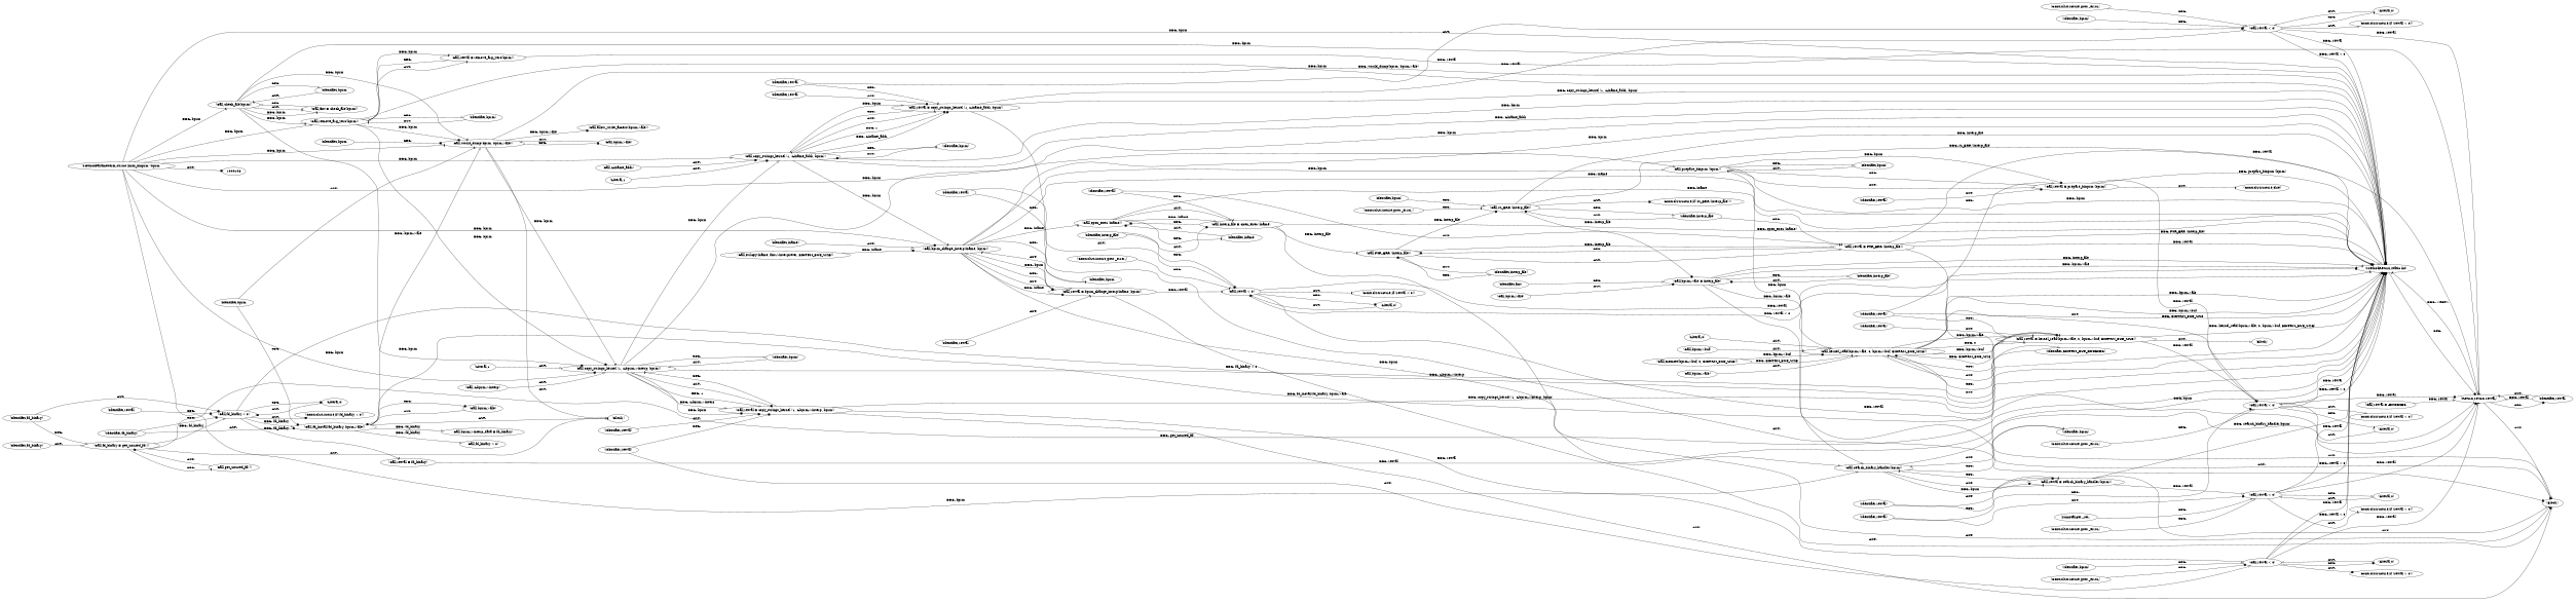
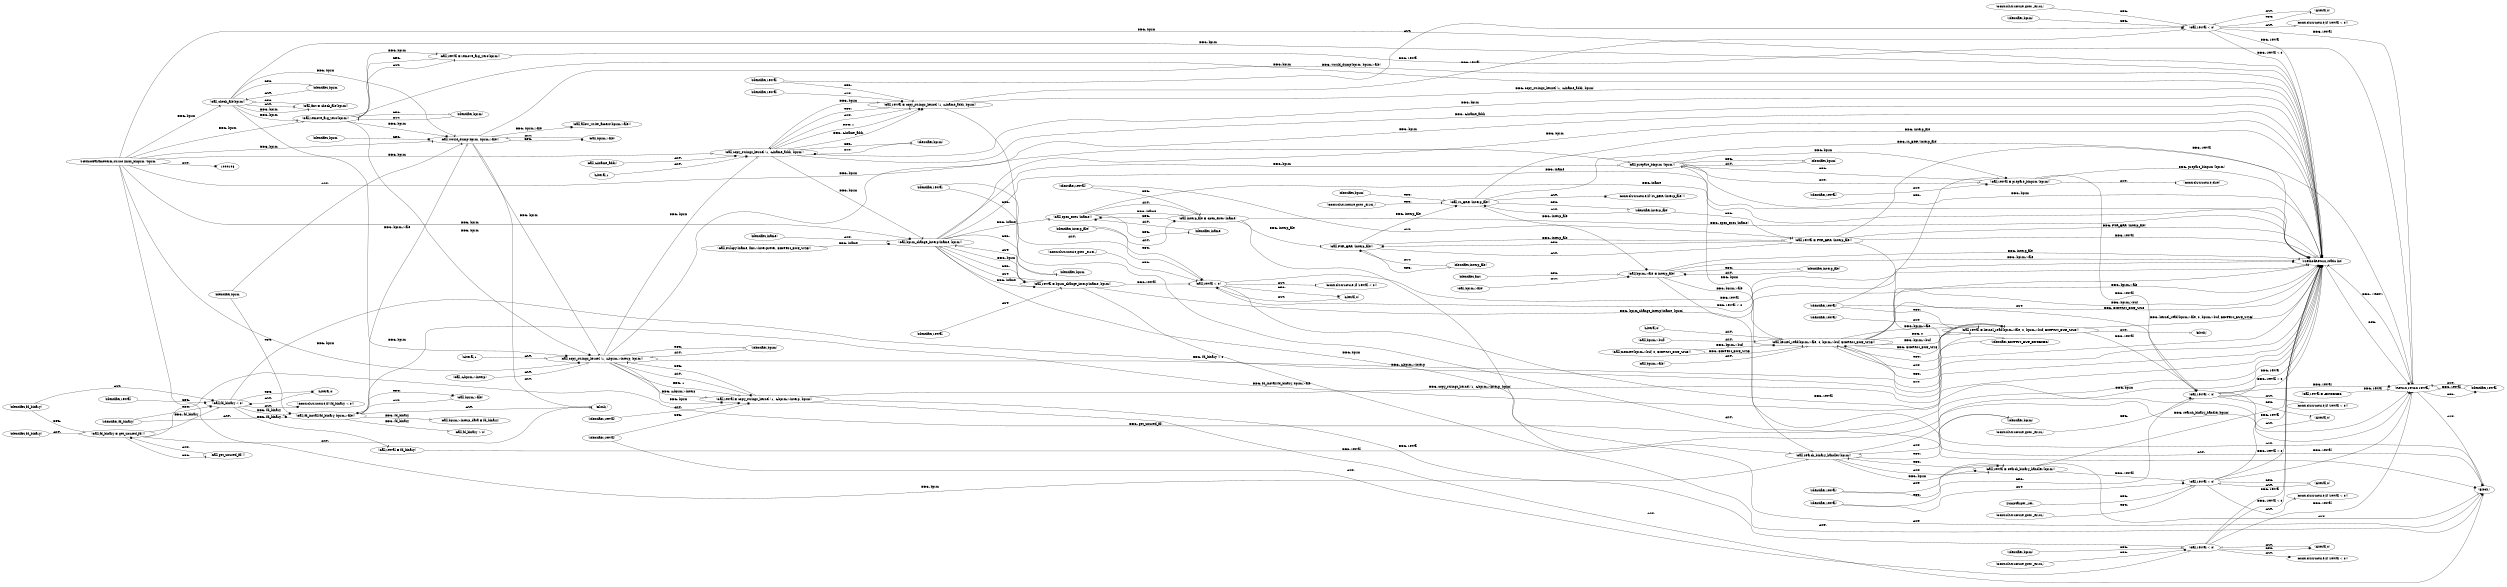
  digraph {
    rankdir=LR
    edge [arrowhead=onormal]
    n1 [label="(Call,copy_strings_kernel (1, &bprm->interp, bprm))"]
    n2 [label="(Call,retval = copy_strings_kernel (1, &bprm->interp, bprm))"]
    n3 [label="(Call,copy_strings_kernel (1, &iname_addr, bprm))"]
    n4 [label="(Identifier,bprm)"]
    n5 [label="(MethodReturn,static int)"]
    n6 [label="(Call,retval < 0)"]
    n7 [label="(Block,)"]
    n8 [label="(Call,bprm_change_interp(iname, bprm))"]
    n9 [label="(Call,retval = copy_strings_kernel (1, &iname_addr, bprm))"]
    n10 [label="(Identifier,bprm)"]
    n11 [label="(Return,return retval;)"]
    n12 [label="(Call,remove_arg_zero(bprm))"]
    n13 [label="(Call,would_dump(bprm, bprm->file))"]
    n14 [label="(Identifier,bprm)"]
    n15 [label="(Call,retval = remove_arg_zero(bprm))"]
    n16 [label="(Call,allow_write_access(bprm->file))"]
    n17 [label="(Call,bprm->file)"]
    n18 [label="(Block,)"]
    n19 [label="(Call,check_file(bprm))"]
    n20 [label="(Call,fmt = check_file(bprm))"]
    n21 [label="(Identifier,bprm)"]
    n22 [label="(MethodParameterIn,struct linux_binprm *bprm)"]
    n23 [label="(Call,prepare_binprm (bprm))"]
    n24 [label="(Call,search_binary_handler(bprm))"]
    1000108
    n26 [label="(Call,retval = bprm_change_interp(iname, bprm))"]
    n27 [label="(Call,open_exec (iname))"]
    n28 [label="(Identifier,bprm)"]
    n29 [label="(Call,retval = prepare_binprm (bprm))"]
    n30 [label="(Identifier,bprm)"]
    n31 [label="(Call,retval = search_binary_handler(bprm))"]
    n32 [label="(Identifier,bprm)"]
    n33 [label="(Call,fd_install(fd_binary, bprm->file))"]
    n34 [label="(Call,bprm->interp_data = fd_binary)"]
    n35 [label="(Call,fd_binary > 0)"]
    n36 [label="(Call,bprm->file)"]
    n37 [label="(Call,fd_binary < 0)"]
    n38 [label="(Literal,0)"]
    n39 [label="(Call,retval = fd_binary)"]
    n40 [label="(ControlStructure,if (fd_binary < 0))"]
    n41 [label="(Call,fd_binary = get_unused_fd())"]
    n42 [label="(Call,get_unused_fd())"]
    n43 [label="(Literal,0)"]
    n44 [label="(ControlStructure,if (retval < 0))"]
    n45 [label="(Identifier,retval)"]
    n46 [label="(Call,retval < 0)"]
    n47 [label="(Literal,0)"]
    n48 [label="(ControlStructure,if (retval < 0))"]
    n49 [label="(Call,retval < 0)"]
    n50 [label="(Call,interp_file = open_exec (iname))"]
    n51 [label="(Identifier,iname)"]
    n52 [label="(ControlStructure,if (retval < 0))"]
    n53 [label="(Literal,0)"]
    n54 [label="(Call,PTR_ERR (interp_file))"]
    n55 [label="(Call,retval = PTR_ERR (interp_file))"]
    n56 [label="(Call,IS_ERR (interp_file))"]
    n57 [label="(Identifier,interp_file)"]
    n58 [label="(Call,bprm->file = interp_file)"]
    n59 [label="(ControlStructure,if (IS_ERR (interp_file)))"]
    n60 [label="(Identifier,interp_file)"]
    n61 [label="(Call,kernel_read(bprm->file, 0, bprm->buf, BINPRM_BUF_SIZE))"]
    n62 [label="(Identifier,interp_file)"]
    n63 [label="(Call,retval = kernel_read(bprm->file, 0, bprm->buf, BINPRM_BUF_SIZE))"]
    n64 [label="(Identifier,BINPRM_BUF_ENOEXEC)"]
    n65 [label="(Call,retval < 0)"]
    n66 [label="(Block,)"]
    n67 [label="(ControlStructure,if (retval < 0))"]
    n68 [label="(Literal,0)"]
    n69 [label="(ControlStructure,else)"]
    n70 [label="(Call,retval < 0)"]
    n71 [label="(Literal,0)"]
    n72 [label="(ControlStructure,if (retval < 0))"]
    n73 [label="(Identifier,fd_binary)"]
    n74 [label="(JumpTarget,_ret:)"]
    n75 [label="(Identifier,retval)"]
    n76 [label="(Identifier,retval)"]
    n77 [label="(Identifier,retval)"]
    n78 [label="(Call,&iname_addr)"]
    n79 [label="(Identifier,retval)"]
    n80 [label="(ControlStructure,goto _error;)"]
    n81 [label="(Identifier,retval)"]
    n82 [label="(Identifier,retval)"]
    n83 [label="(Call,bprm->file)"]
    n84 [label="(Identifier,retval)"]
    n85 [label="(Identifier,fmt)"]
    n86 [label="(Identifier,retval)"]
    n87 [label="(Call,retval = -ENOEXEC)"]
    n88 [label="(Identifier,fd_binary)"]
    n89 [label="(Identifier,retval)"]
    n90 [label="(Identifier,fd_binary)"]
    n91 [label="(ControlStructure,goto _error;)"]
    n92 [label="(ControlStructure,goto _error;)"]
    n93 [label="(ControlStructure,goto _error;)"]
    n94 [label="(ControlStructure,goto _error;)"]
    n95 [label="(Call,&bprm->interp)"]
    n96 [label="(Identifier,retval)"]
    n97 [label="(Identifier,bprm)"]
    n98 [label="(Identifier,bprm)"]
    n99 [label="(Call,memset(bprm->buf, 0, BINPRM_BUF_SIZE))"]
    n100 [label="(Call,bprm->file)"]
    n101 [label="(Literal,1)"]
    n102 [label="(Identifier,interp_file)"]
    n103 [label="(Identifier,retval)"]
    n104 [label="(Identifier,iname)"]
    n105 [label="(Identifier,retval)"]
    n106 [label="(Literal,0)"]
    n107 [label="(Literal,1)"]
    n108 [label="(Call,bprm->buf)"]
    n109 [label="(ControlStructure,goto _error;)"]
    n110 [label="(Identifier,bprm)"]
    n111 [label="(Identifier,bprm)"]
    n112 [label="(Identifier,bprm)"]
    n113 [label="(Identifier,retval)"]
    n114 [label="(Call,strlcpy(iname, fmt->interpreter, BINPRM_BUF_SIZE))"]
    n1 -> n2 [arrowhead=box label="AST: "]
    n1 -> n2 [label="DDG: 1"]
    n1 -> n2 [label="DDG: &bprm->interp"]
    n1 -> n2 [arrowhead=box label="DDG: bprm"]
    n1 -> n3 [label="DDG: bprm"]
    n1 -> n4 [label="CFG: "]
    n1 -> n5 [label="DDG: &bprm->interp"]
    n1 -> n5 [label="DDG: bprm"]
    n2 -> n1 [arrowhead=tee label="CFG: "]
    n2 -> n5 [label="DDG: copy_strings_kernel (1, &bprm->interp, bprm)"]
    n2 -> n6 [label="DDG: retval"]
    n2 -> n7 [label="AST: "]
    n3 -> n5 [arrowhead=tee label="DDG: bprm"]
    n3 -> n5 [arrowhead=tee label="DDG: &iname_addr"]
    n3 -> n8 [arrowhead=tee label="DDG: bprm"]
    n3 -> n9 [arrowhead=tee label="AST: "]
    n3 -> n9 [arrowhead=box label="DDG: 1"]
    n3 -> n9 [arrowhead=box label="DDG: &iname_addr"]
    n3 -> n9 [label="DDG: bprm"]
    n3 -> n10 [arrowhead=tee label="CFG: "]
    n4 -> n1 [label="AST: "]
    n5 -> n11 [arrowhead=box label="CFG: "]
    n6 -> n5 [arrowhead=box label="DDG: retval < 0"]
    n6 -> n5 [arrowhead=tee label="DDG: retval"]
    n6 -> n11 [arrowhead=tee label="DDG: retval"]
    n6 -> n43 [arrowhead=box label="CFG: "]
    n6 -> n44 [arrowhead=box label="AST: "]
    n8 -> n5 [label="DDG: bprm"]
    n8 -> n5 [arrowhead=box label="DDG: iname"]
    n8 -> n23 [label="DDG: bprm"]
    n8 -> n24 [label="DDG: bprm"]
    n8 -> n26 [label="AST: "]
    n8 -> n26 [arrowhead=box label="DDG: iname"]
    n8 -> n26 [label="DDG: bprm"]
    n8 -> n27 [arrowhead=tee label="DDG: iname"]
    n8 -> n28 [arrowhead=tee label="CFG: "]
    n9 -> n3 [arrowhead=tee label="CFG: "]
    n9 -> n5 [label="DDG: copy_strings_kernel (1, &iname_addr, bprm)"]
    n9 -> n7 [arrowhead=box label="AST: "]
    n9 -> n46 [label="DDG: retval"]
    n10 -> n3 [arrowhead=box label="AST: "]
    n11 -> n5 [arrowhead=tee label="DDG: <RET>"]
    n11 -> n7 [arrowhead=tee label="AST: "]
    n11 -> n45 [arrowhead=box label="CFG: "]
    n12 -> n1 [arrowhead=box label="DDG: bprm"]
    n12 -> n5 [arrowhead=tee label="DDG: bprm"]
    n12 -> n13 [arrowhead=box label="DDG: bprm"]
    n12 -> n14 [label="CFG: "]
    n12 -> n15 [arrowhead=tee label="AST: "]
    n12 -> n15 [arrowhead=tee label="DDG: bprm"]
    n13 -> n1 [arrowhead=tee label="DDG: bprm"]
    n13 -> n5 [label="DDG: would_dump(bprm, bprm->file)"]
    n13 -> n16 [arrowhead=box label="DDG: bprm->file"]
    n13 -> n17 [arrowhead=box label="CFG: "]
    n13 -> n18 [arrowhead=tee label="AST: "]
    n14 -> n12 [arrowhead=tee label="AST: "]
    n15 -> n11 [label="DDG: retval"]
    n15 -> n12 [label="CFG: "]
    n17 -> n13 [label="AST: "]
    n19 -> n1 [arrowhead=box label="DDG: bprm"]
    n19 -> n5 [label="DDG: bprm"]
    n19 -> n12 [arrowhead=tee label="DDG: bprm"]
    n19 -> n13 [arrowhead=tee label="DDG: bprm"]
    n19 -> n20 [arrowhead=tee label="AST: "]
    n19 -> n20 [arrowhead=tee label="DDG: bprm"]
    n19 -> n21 [label="CFG: "]
    n20 -> n19 [label="CFG: "]
    n21 -> n19 [arrowhead=tee label="AST: "]
    n22 -> n1 [arrowhead=box label="DDG: bprm"]
    n22 -> n3 [label="DDG: bprm"]
    n22 -> n5 [arrowhead=box label="DDG: bprm"]
    n22 -> n8 [arrowhead=box label="DDG: bprm"]
    n22 -> n12 [label="DDG: bprm"]
    n22 -> n13 [arrowhead=tee label="DDG: bprm"]
    n22 -> n19 [arrowhead=tee label="DDG: bprm"]
    n22 -> n23 [label="DDG: bprm"]
    n22 -> n24 [label="DDG: bprm"]
    n22 -> 1000108 [arrowhead=box label="AST: "]
    n23 -> n5 [label="DDG: bprm"]
    n23 -> n24 [label="DDG: bprm"]
    n23 -> n29 [label="AST: "]
    n23 -> n29 [arrowhead=box label="DDG: bprm"]
    n23 -> n30 [label="CFG: "]
    n24 -> n5 [arrowhead=box label="DDG: bprm"]
    n24 -> n31 [arrowhead=tee label="AST: "]
    n24 -> n31 [arrowhead=box label="DDG: bprm"]
    n24 -> n32 [arrowhead=tee label="CFG: "]
+   n26 -> n5 [arrowhead=tee label="DDG: bprm_change_interp(iname, bprm)"]
    n26 -> n7 [arrowhead=box label="AST: "]
    n26 -> n8 [label="CFG: "]
    n26 -> n49 [arrowhead=tee label="DDG: retval"]
    n27 -> n5 [label="DDG: iname"]
    n27 -> n50 [label="AST: "]
    n27 -> n50 [label="DDG: iname"]
    n27 -> n51 [arrowhead=tee label="CFG: "]
    n28 -> n8 [arrowhead=tee label="AST: "]
    n29 -> n5 [arrowhead=tee label="DDG: prepare_binprm (bprm)"]
    n29 -> n23 [arrowhead=tee label="CFG: "]
    n29 -> n65 [label="DDG: retval"]
    n29 -> n69 [arrowhead=tee label="AST: "]
    n30 -> n23 [label="AST: "]
    n31 -> n5 [arrowhead=tee label="DDG: search_binary_handler(bprm)"]
    n31 -> n7 [label="AST: "]
    n31 -> n24 [arrowhead=tee label="CFG: "]
    n31 -> n70 [label="DDG: retval"]
    n32 -> n24 [label="AST: "]
    n33 -> n5 [label="DDG: fd_install(fd_binary, bprm->file)"]
    n33 -> n13 [label="DDG: bprm->file"]
    n33 -> n18 [label="AST: "]
    n33 -> n34 [label="DDG: fd_binary"]
    n33 -> n35 [label="DDG: fd_binary"]
    n33 -> n36 [arrowhead=box label="CFG: "]
    n36 -> n33 [arrowhead=box label="AST: "]
    n37 -> n5 [arrowhead=box label="DDG: fd_binary < 0"]
    n37 -> n33 [label="DDG: fd_binary"]
    n37 -> n38 [arrowhead=box label="CFG: "]
    n37 -> n39 [arrowhead=tee label="DDG: fd_binary"]
    n37 -> n40 [arrowhead=box label="AST: "]
    n38 -> n37 [arrowhead=box label="AST: "]
    n39 -> n11 [arrowhead=box label="DDG: retval"]
    n41 -> n5 [arrowhead=tee label="DDG: get_unused_fd()"]
    n41 -> n18 [label="AST: "]
    n41 -> n37 [label="DDG: fd_binary"]
    n41 -> n42 [arrowhead=tee label="CFG: "]
    n42 -> n41 [arrowhead=box label="AST: "]
    n43 -> n6 [label="AST: "]
    n45 -> n11 [arrowhead=tee label="AST: "]
    n45 -> n11 [label="DDG: retval"]
    n46 -> n5 [label="DDG: retval"]
    n46 -> n5 [arrowhead=box label="DDG: retval < 0"]
    n46 -> n11 [arrowhead=tee label="DDG: retval"]
    n46 -> n47 [arrowhead=tee label="CFG: "]
    n46 -> n48 [label="AST: "]
    n47 -> n46 [label="AST: "]
    n49 -> n5 [arrowhead=tee label="DDG: retval < 0"]
    n49 -> n5 [arrowhead=box label="DDG: retval"]
    n49 -> n11 [arrowhead=tee label="DDG: retval"]
    n49 -> n52 [arrowhead=tee label="AST: "]
    n49 -> n53 [arrowhead=box label="CFG: "]
    n50 -> n5 [arrowhead=box label="DDG: open_exec (iname)"]
    n50 -> n7 [arrowhead=tee label="AST: "]
    n50 -> n27 [arrowhead=box label="CFG: "]
    n50 -> n54 [arrowhead=tee label="DDG: interp_file"]
    n51 -> n27 [arrowhead=box label="AST: "]
    n53 -> n49 [arrowhead=box label="AST: "]
    n54 -> n55 [label="AST: "]
    n54 -> n55 [label="DDG: interp_file"]
    n54 -> n56 [arrowhead=box label="DDG: interp_file"]
    n54 -> n57 [label="CFG: "]
    n55 -> n5 [label="DDG: PTR_ERR (interp_file)"]
    n55 -> n5 [label="DDG: retval"]
    n55 -> n7 [label="AST: "]
    n55 -> n11 [label="DDG: retval"]
    n55 -> n54 [arrowhead=box label="CFG: "]
    n56 -> n5 [arrowhead=box label="DDG: interp_file"]
    n56 -> n5 [label="DDG: IS_ERR (interp_file)"]
    n56 -> n58 [arrowhead=box label="DDG: interp_file"]
    n56 -> n59 [arrowhead=box label="AST: "]
    n56 -> n60 [label="CFG: "]
    n57 -> n54 [arrowhead=box label="AST: "]
    n58 -> n5 [arrowhead=tee label="DDG: bprm->file"]
    n58 -> n5 [arrowhead=tee label="DDG: interp_file"]
    n58 -> n7 [arrowhead=box label="AST: "]
    n58 -> n61 [label="DDG: bprm->file"]
    n58 -> n62 [label="CFG: "]
    n60 -> n55 [arrowhead=tee label="CFG: "]
    n60 -> n56 [arrowhead=box label="AST: "]
    n61 -> n5 [label="DDG: bprm->file"]
    n61 -> n5 [arrowhead=box label="DDG: bprm->buf"]
    n61 -> n5 [arrowhead=box label="DDG: BINPRM_BUF_SIZE"]
    n61 -> n63 [arrowhead=tee label="AST: "]
    n61 -> n63 [label="DDG: bprm->file"]
    n61 -> n63 [arrowhead=tee label="DDG: 0"]
    n61 -> n63 [label="DDG: bprm->buf"]
    n61 -> n63 [arrowhead=box label="DDG: BINPRM_BUF_SIZE"]
    n61 -> n64 [label="CFG: "]
    n62 -> n58 [arrowhead=box label="AST: "]
    n63 -> n5 [label="DDG: kernel_read(bprm->file, 0, bprm->buf, BINPRM_BUF_SIZE)"]
    n63 -> n61 [arrowhead=tee label="CFG: "]
    n63 -> n65 [arrowhead=box label="DDG: retval"]
    n63 -> n66 [label="AST: "]
    n64 -> n61 [arrowhead=box label="AST: "]
    n65 -> n5 [arrowhead=box label="DDG: retval < 0"]
    n65 -> n5 [arrowhead=tee label="DDG: retval"]
    n65 -> n11 [arrowhead=box label="DDG: retval"]
    n65 -> n67 [label="AST: "]
    n65 -> n68 [arrowhead=tee label="CFG: "]
    n68 -> n65 [label="AST: "]
    n70 -> n5 [arrowhead=box label="DDG: retval"]
    n70 -> n5 [label="DDG: retval < 0"]
    n70 -> n11 [label="DDG: retval"]
    n70 -> n71 [label="CFG: "]
    n70 -> n72 [arrowhead=tee label="AST: "]
    n71 -> n70 [label="AST: "]
    n73 -> n41 [label="AST: "]
    n74 -> n70 [label="CFG: "]
    n75 -> n29 [arrowhead=box label="AST: "]
    n76 -> n29 [label="CFG: "]
    n76 -> n63 [label="CFG: "]
    n76 -> n65 [arrowhead=tee label="AST: "]
    n77 -> n9 [arrowhead=tee label="CFG: "]
    n77 -> n46 [arrowhead=box label="AST: "]
    n78 -> n3 [arrowhead=box label="AST: "]
    n79 -> n31 [arrowhead=box label="AST: "]
    n79 -> n65 [arrowhead=box label="CFG: "]
    n80 -> n56 [arrowhead=tee label="CFG: "]
    n81 -> n26 [arrowhead=tee label="AST: "]
    n82 -> n31 [arrowhead=tee label="CFG: "]
    n82 -> n70 [arrowhead=box label="AST: "]
    n83 -> n58 [arrowhead=box label="AST: "]
    n84 -> n50 [arrowhead=tee label="CFG: "]
    n84 -> n55 [arrowhead=tee label="AST: "]
    n85 -> n58 [label="CFG: "]
    n86 -> n2 [arrowhead=box label="CFG: "]
    n86 -> n6 [label="AST: "]
    n87 -> n11 [label="DDG: retval"]
    n88 -> n33 [arrowhead=box label="AST: "]
    n88 -> n37 [arrowhead=box label="CFG: "]
    n89 -> n26 [arrowhead=box label="CFG: "]
    n89 -> n49 [arrowhead=box label="AST: "]
    n90 -> n37 [arrowhead=box label="AST: "]
    n90 -> n41 [label="CFG: "]
    n91 -> n70 [label="CFG: "]
    n92 -> n46 [label="CFG: "]
    n93 -> n65 [label="CFG: "]
    n94 -> n49 [arrowhead=tee label="CFG: "]
    n95 -> n1 [label="AST: "]
    n96 -> n2 [arrowhead=box label="AST: "]
    n97 -> n13 [arrowhead=tee label="AST: "]
    n97 -> n33 [arrowhead=box label="CFG: "]
    n98 -> n46 [arrowhead=tee label="CFG: "]
    n99 -> n61 [arrowhead=box label="DDG: bprm->buf"]
    n99 -> n61 [arrowhead=tee label="DDG: BINPRM_BUF_SIZE"]
    n100 -> n61 [label="AST: "]
    n101 -> n3 [arrowhead=box label="AST: "]
    n102 -> n49 [label="CFG: "]
    n102 -> n50 [arrowhead=box label="AST: "]
    n103 -> n9 [arrowhead=box label="AST: "]
    n104 -> n8 [label="AST: "]
    n105 -> n37 [arrowhead=box label="CFG: "]
    n106 -> n61 [label="AST: "]
    n107 -> n1 [label="AST: "]
    n108 -> n61 [arrowhead=tee label="AST: "]
    n109 -> n6 [arrowhead=box label="CFG: "]
    n110 -> n56 [label="CFG: "]
    n111 -> n13 [arrowhead=box label="CFG: "]
    n112 -> n6 [label="CFG: "]
    n113 -> n63 [arrowhead=tee label="AST: "]
    n114 -> n8 [arrowhead=box label="DDG: iname"]
  }
